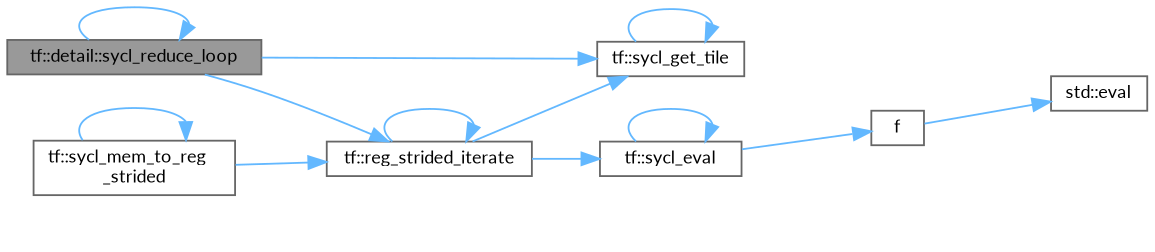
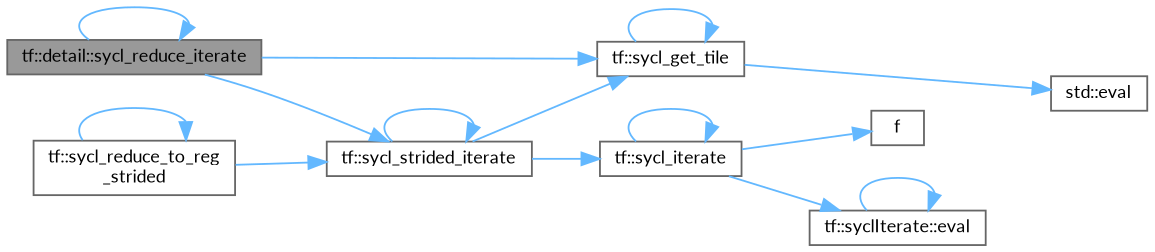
  digraph {
    fontname=Lato
    rankdir=LR
    node [color=grey40 fillcolor=white fontname=Lato fontsize=10 shape=box style=filled]
    edge [color=steelblue1 fontname=Lato fontsize=10 labelfontname=Helvetica labelfontsize=10 style=solid]
-   n1 [color=gray40 fillcolor=grey60 fontcolor=black height=0.2 label="tf::detail::sycl_reduce_loop" width=0.4]
+   n1 [color=gray40 fillcolor=grey60 fontcolor=black height=0.2 label="tf::detail::sycl_reduce_iterate" width=0.4]
    n2 [height=0.2 label="tf::sycl_get_tile" width=0.4]
-   n3 [height=0.2 label="tf::reg_strided_iterate" width=0.4]
+   n3 [height=0.2 label="tf::sycl_strided_iterate" width=0.4]
    n4 [height=0.2 label="std::eval" width=0.4]
-   n5 [height=0.2 label="tf::sycl_mem_to_reg\l_strided" width=0.4]
-   n6 [height=0.2 label="tf::sycl_eval" width=0.4]
+   n5 [height=0.2 label="tf::sycl_reduce_to_reg\l_strided" width=0.4]
+   n6 [height=0.2 label="tf::sycl_iterate" width=0.4]
    n7 [height=0.2 label=f width=0.4]
+   n8 [height=0.2 label="tf::syclIterate::eval" width=0.4]
    n1 -> n1
    n1 -> n2
    n1 -> n3
    n2 -> n2
-   n7 -> n4
+   n2 -> n4
    n3 -> n2
    n3 -> n3
    n3 -> n6
    n5 -> n3
    n5 -> n5
    n6 -> n6
    n6 -> n7
+   n6 -> n8
+   n8 -> n8
  }
